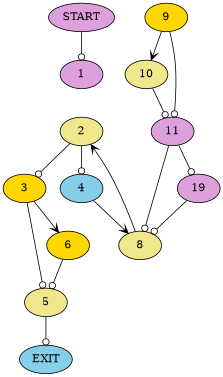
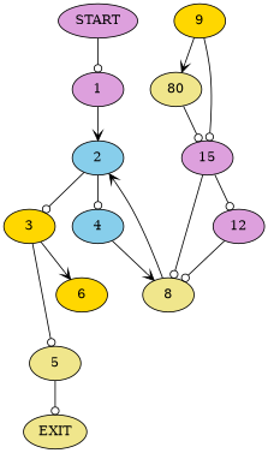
  digraph {
    node [fillcolor=plum style=filled]
    edge [arrowhead=odot]
    n1 [label=START]
    1
-   2 [fillcolor=khaki]
-   n4 [fillcolor=skyblue label=EXIT]
+   2 [fillcolor=skyblue]
+   n4 [fillcolor=khaki label=EXIT]
    3 [fillcolor=gold]
    4 [fillcolor=skyblue]
    5 [fillcolor=khaki]
    6 [fillcolor=gold]
    8 [fillcolor=khaki]
    9 [fillcolor=gold]
-   10 [fillcolor=khaki]
-   11
-   12 [label=19]
+   10 [fillcolor=khaki label=80]
+   11 [label=15]
+   12
    n1 -> 1
+   1 -> 2 [arrowhead=vee]
    2 -> 3
    2 -> 4
    3 -> 5
    3 -> 6 [arrowhead=vee]
    4 -> 8 [arrowhead=vee]
    5 -> n4
-   6 -> 5
    8 -> 2 [arrowhead=vee]
    9 -> 10 [arrowhead=vee]
    9 -> 11
    10 -> 11
    11 -> 8
    11 -> 12
    12 -> 8
  }
